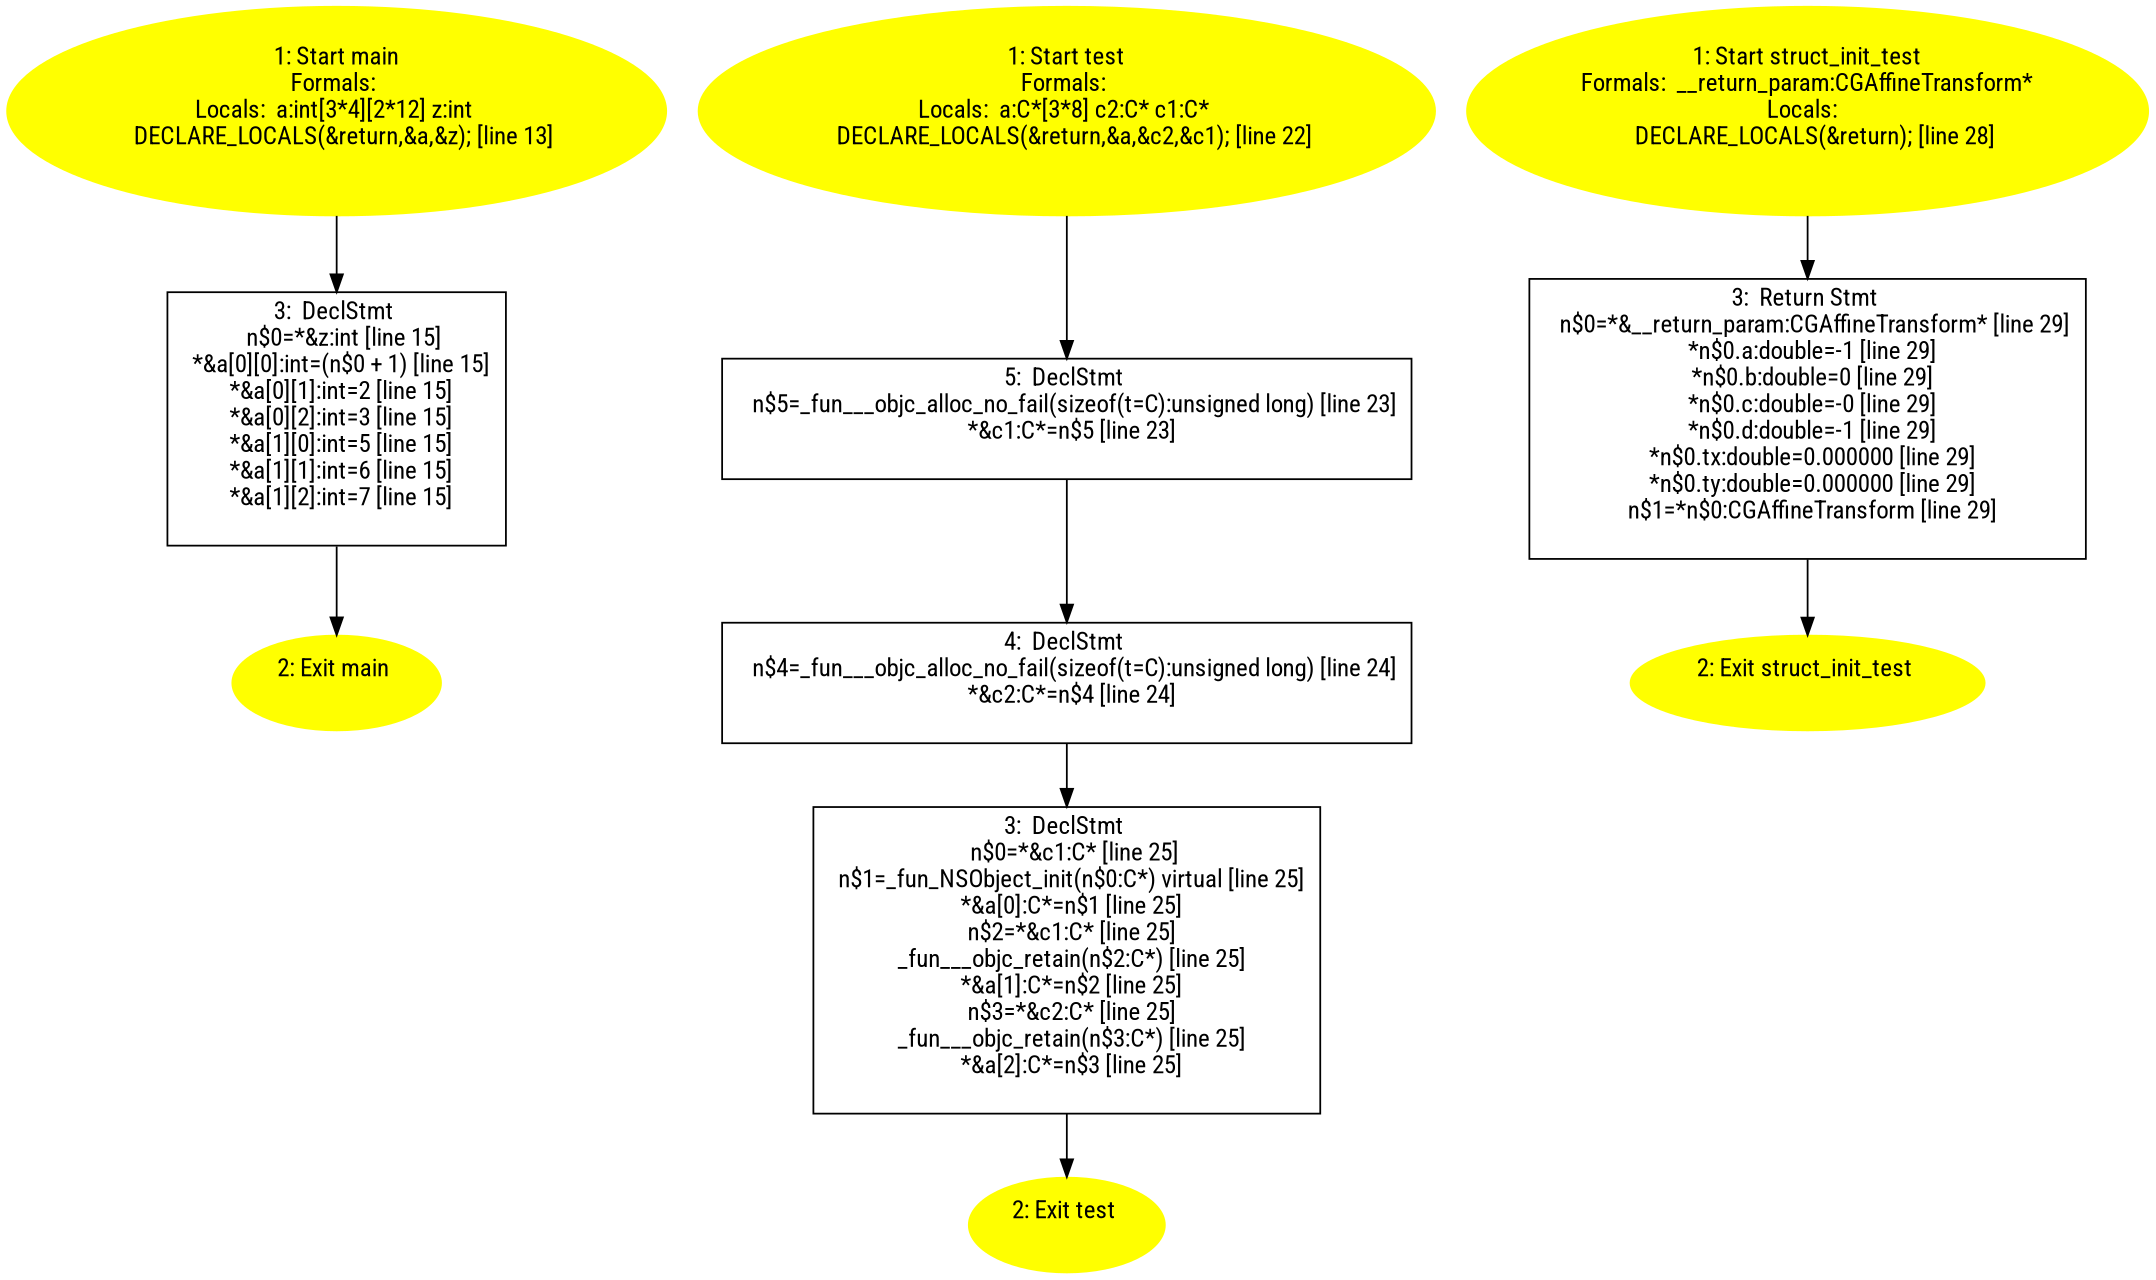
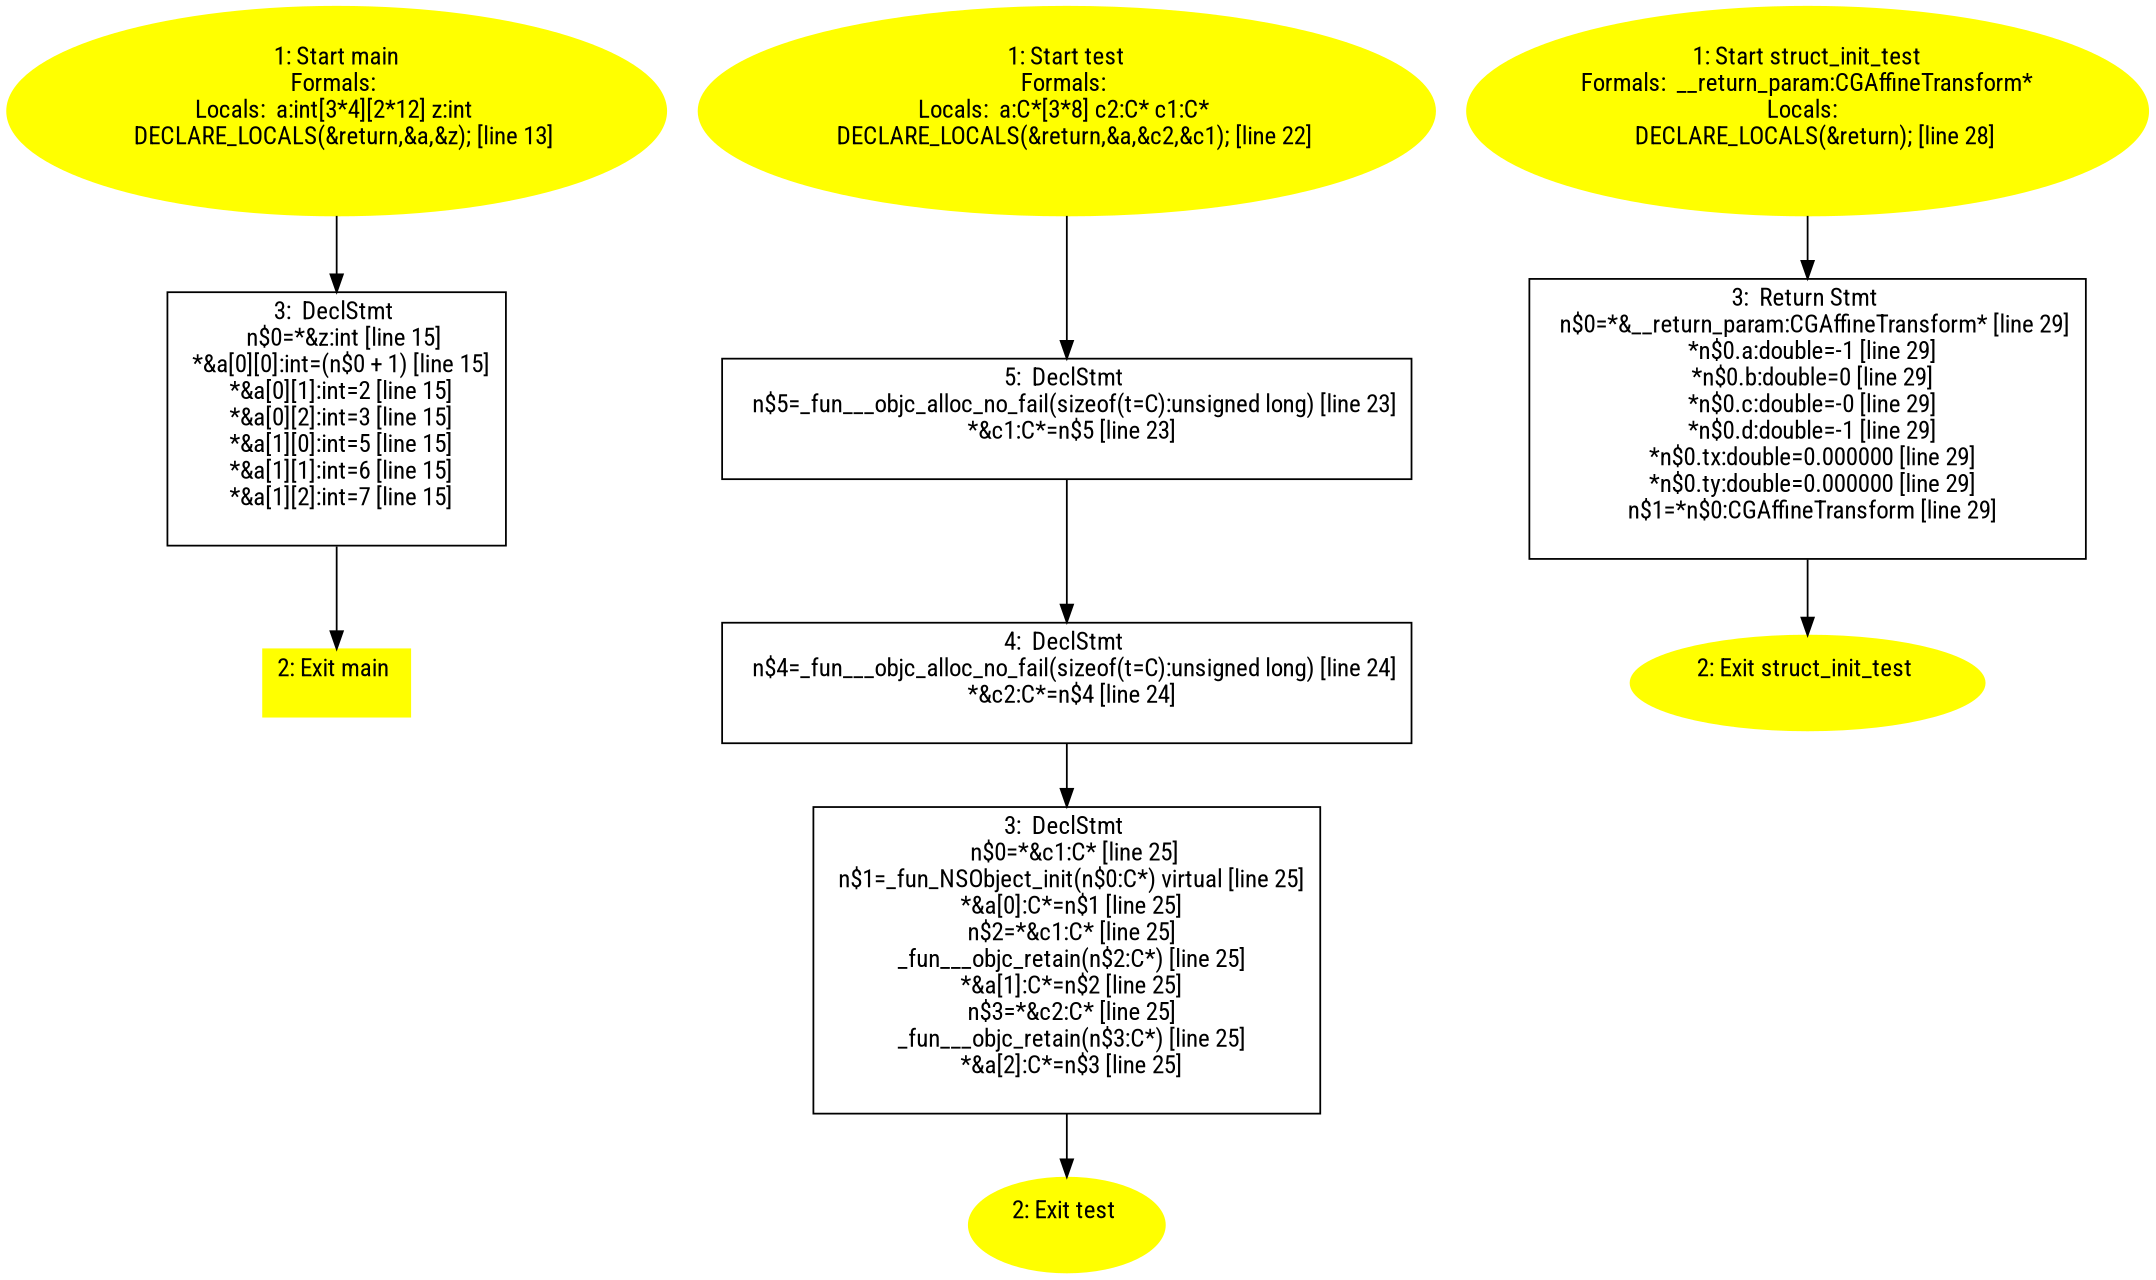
  digraph {
    fontname="Roboto Condensed"
    node [color=yellow style=filled fontname="Roboto Condensed"]
    edge [fontname="Roboto Condensed"]
    n1 [label="1: Start main\nFormals: \nLocals:  a:int[3*4][2*12] z:int \n   DECLARE_LOCALS(&return,&a,&z); [line 13]\n "]
    n2 [label="3:  DeclStmt \n   n$0=*&z:int [line 15]\n  *&a[0][0]:int=(n$0 + 1) [line 15]\n  *&a[0][1]:int=2 [line 15]\n  *&a[0][2]:int=3 [line 15]\n  *&a[1][0]:int=5 [line 15]\n  *&a[1][1]:int=6 [line 15]\n  *&a[1][2]:int=7 [line 15]\n " shape=box color="" style=""]
-   n3 [label="2: Exit main \n  "]
+   n3 [label="2: Exit main \n  " shape=box]
    n4 [label="1: Start test\nFormals: \nLocals:  a:C*[3*8] c2:C* c1:C* \n   DECLARE_LOCALS(&return,&a,&c2,&c1); [line 22]\n "]
    n5 [label="5:  DeclStmt \n   n$5=_fun___objc_alloc_no_fail(sizeof(t=C):unsigned long) [line 23]\n  *&c1:C*=n$5 [line 23]\n " shape=box color="" style=""]
    n6 [label="4:  DeclStmt \n   n$4=_fun___objc_alloc_no_fail(sizeof(t=C):unsigned long) [line 24]\n  *&c2:C*=n$4 [line 24]\n " shape=box color="" style=""]
    n7 [label="2: Exit test \n  "]
    n8 [label="3:  DeclStmt \n   n$0=*&c1:C* [line 25]\n  n$1=_fun_NSObject_init(n$0:C*) virtual [line 25]\n  *&a[0]:C*=n$1 [line 25]\n  n$2=*&c1:C* [line 25]\n  _fun___objc_retain(n$2:C*) [line 25]\n  *&a[1]:C*=n$2 [line 25]\n  n$3=*&c2:C* [line 25]\n  _fun___objc_retain(n$3:C*) [line 25]\n  *&a[2]:C*=n$3 [line 25]\n " shape=box color="" style=""]
    n9 [label="1: Start struct_init_test\nFormals:  __return_param:CGAffineTransform*\nLocals:  \n   DECLARE_LOCALS(&return); [line 28]\n "]
    n10 [label="3:  Return Stmt \n   n$0=*&__return_param:CGAffineTransform* [line 29]\n  *n$0.a:double=-1 [line 29]\n  *n$0.b:double=0 [line 29]\n  *n$0.c:double=-0 [line 29]\n  *n$0.d:double=-1 [line 29]\n  *n$0.tx:double=0.000000 [line 29]\n  *n$0.ty:double=0.000000 [line 29]\n  n$1=*n$0:CGAffineTransform [line 29]\n " shape=box color="" style=""]
    n11 [label="2: Exit struct_init_test \n  "]
    n1 -> n2
    n2 -> n3
    n4 -> n5
    n5 -> n6
    n6 -> n8
    n8 -> n7
    n9 -> n10
    n10 -> n11
  }
